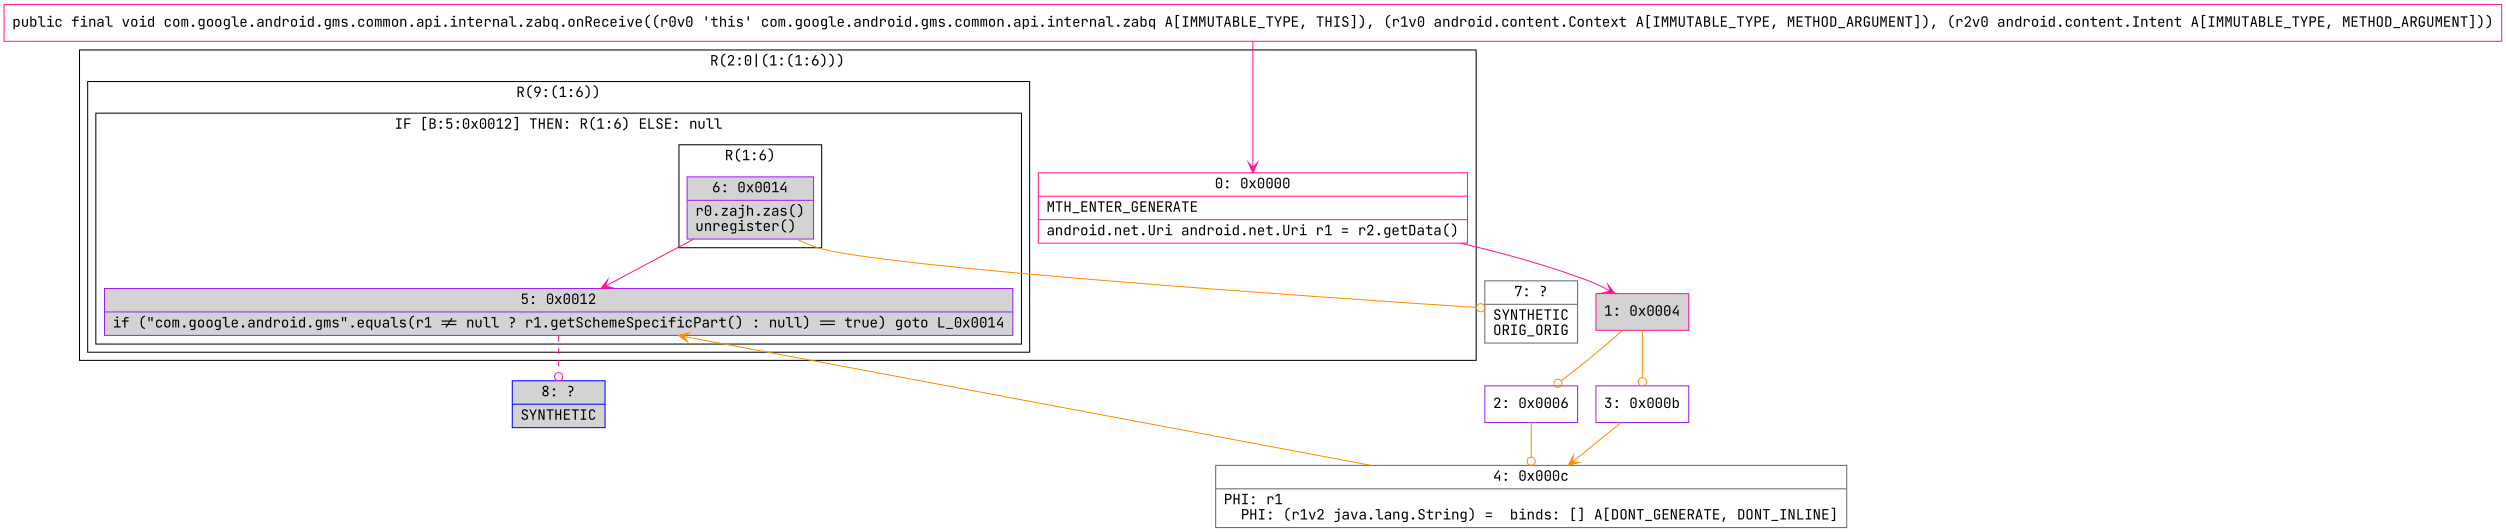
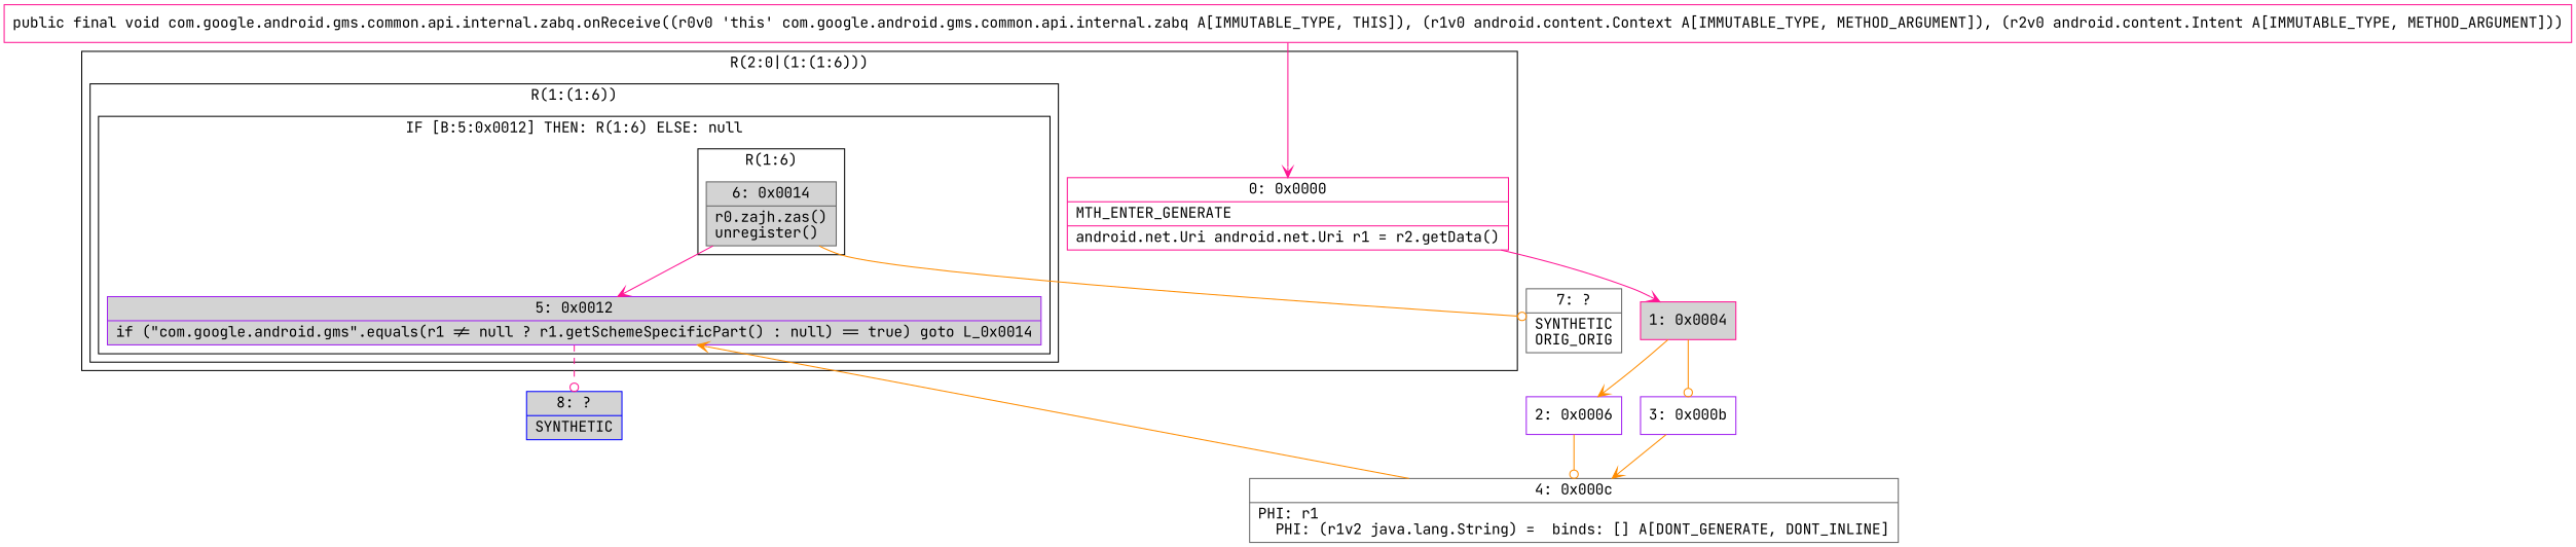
  digraph {
    fontname="JetBrains Mono"
    node [color=purple fillcolor=white fontname="JetBrains Mono" shape=record style=filled]
    edge [arrowhead=vee color=darkorange fontname="JetBrains Mono"]
-   n1 [fillcolor=lightgrey label="{6\:\ 0x0014|r0.zajh.zas()\lunregister()\l}"]
+   n1 [color=gray40 fillcolor=lightgrey label="{6\:\ 0x0014|r0.zajh.zas()\lunregister()\l}"]
    n2 [fillcolor=lightgrey label="{5\:\ 0x0012|if (\"com.google.android.gms\".equals(r1 != null ? r1.getSchemeSpecificPart() : null) == true) goto L_0x0014\l}"]
    n3 [color=deeppink label="{0\:\ 0x0000|MTH_ENTER_GENERATE\l|android.net.Uri android.net.Uri r1 = r2.getData()\l}"]
    n4 [color=gray40 label="{7\:\ ?|SYNTHETIC\lORIG_ORIG\l}"]
    n5 [color=blue fillcolor=lightgrey label="{8\:\ ?|SYNTHETIC\l}"]
    n6 [color=deeppink fillcolor=lightgrey label="{1\:\ 0x0004}"]
    n7 [label="{2\:\ 0x0006}"]
    n8 [label="{3\:\ 0x000b}"]
    n9 [color=gray40 label="{4\:\ 0x000c|PHI: r1 \l  PHI: (r1v2 java.lang.String) =  binds: [] A[DONT_GENERATE, DONT_INLINE]\l}"]
    n10 [color=deeppink label="{public final void com.google.android.gms.common.api.internal.zabq.onReceive((r0v0 'this' com.google.android.gms.common.api.internal.zabq A[IMMUTABLE_TYPE, THIS]), (r1v0 android.content.Context A[IMMUTABLE_TYPE, METHOD_ARGUMENT]), (r2v0 android.content.Intent A[IMMUTABLE_TYPE, METHOD_ARGUMENT])) }"]
    subgraph cluster_1 {
      label="R(2:0|(1:(1:6)))"
      n3
      subgraph cluster_2 {
-       label="R(9:(1:6))"
+       label="R(1:(1:6))"
        subgraph cluster_3 {
          label="IF [B:5:0x0012] THEN: R(1:6) ELSE: null"
          n2
          subgraph cluster_4 {
            label="R(1:6)"
            n1
          }
        }
      }
    }
    n1 -> n2 [color=deeppink]
    n1 -> n4 [arrowhead=odot]
    n2 -> n5 [arrowhead=odot color=deeppink style=dashed]
    n3 -> n6 [color=deeppink]
-   n6 -> n7 [arrowhead=odot]
+   n6 -> n7
    n6 -> n8 [arrowhead=odot]
    n7 -> n9 [arrowhead=odot]
    n8 -> n9
    n9 -> n2
    n10 -> n3 [color=deeppink]
  }
